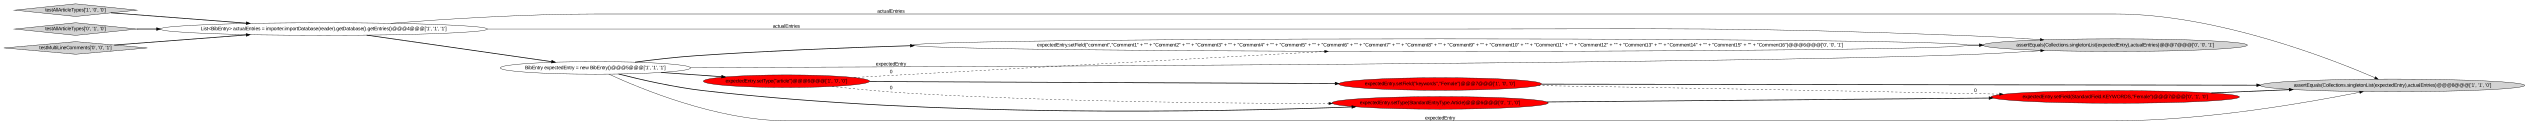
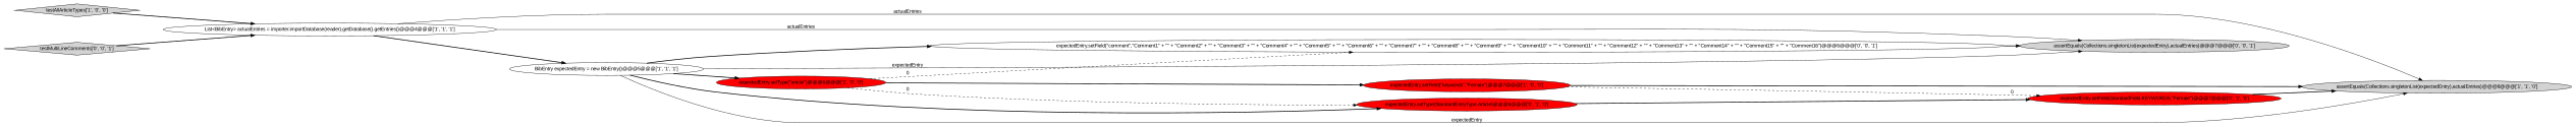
  digraph {
    rankdir=LR
    fontname="Liberation Sans"
    node [fillcolor=lightgray shape=ellipse style=filled fontname="Liberation Sans"]
    edge [style=bold fontname="Liberation Sans"]
    n1 [label="testAllArticleTypes['1', '0', '0']" shape=diamond]
    n2 [fillcolor=white label="List<BibEntry> actualEntries = importer.importDatabase(reader).getDatabase().getEntries()@@@4@@@['1', '1', '1']"]
-   n3 [label="testAllArticleTypes['0', '1', '0']" shape=diamond]
    n4 [label="assertEquals(Collections.singletonList(expectedEntry),actualEntries)@@@7@@@['0', '0', '1']"]
    n5 [fillcolor=red label="expectedEntry.setField(\"keywords\",\"Female\")@@@7@@@['1', '0', '0']"]
    n6 [fillcolor=red label="expectedEntry.setField(StandardField.KEYWORDS,\"Female\")@@@7@@@['0', '1', '0']"]
    n7 [label="assertEquals(Collections.singletonList(expectedEntry),actualEntries)@@@8@@@['1', '1', '0']"]
    n8 [fillcolor=red label="expectedEntry.setType(StandardEntryType.Article)@@@6@@@['0', '1', '0']"]
    n9 [fillcolor=white label="expectedEntry.setField(\"comment\",\"Comment1\" + \"\" + \"Comment2\" + \"\" + \"Comment3\" + \"\" + \"Comment4\" + \"\" + \"Comment5\" + \"\" + \"Comment6\" + \"\" + \"Comment7\" + \"\" + \"Comment8\" + \"\" + \"Comment9\" + \"\" + \"Comment10\" + \"\" + \"Comment11\" + \"\" + \"Comment12\" + \"\" + \"Comment13\" + \"\" + \"Comment14\" + \"\" + \"Comment15\" + \"\" + \"Comment16\")@@@6@@@['0', '0', '1']"]
    n10 [fillcolor=white label="BibEntry expectedEntry = new BibEntry()@@@5@@@['1', '1', '1']"]
    n11 [label="testMultiLineComments['0', '0', '1']" shape=diamond]
    n12 [fillcolor=red label="expectedEntry.setType(\"article\")@@@6@@@['1', '0', '0']"]
    n1 -> n2
    n2 -> n4 [label=actualEntries style=solid]
    n2 -> n7 [label=actualEntries style=solid]
    n2 -> n10
-   n3 -> n2
    n5 -> n6 [label=0 style=dashed]
    n5 -> n7
    n6 -> n7
    n8 -> n6
    n9 -> n4
    n10 -> n4 [label=expectedEntry style=solid]
    n10 -> n7 [label=expectedEntry style=solid]
    n10 -> n8
    n10 -> n9
    n10 -> n12
    n11 -> n2
    n12 -> n5
    n12 -> n8 [label=0 style=dashed]
    n12 -> n9 [label=0 style=dashed]
  }
